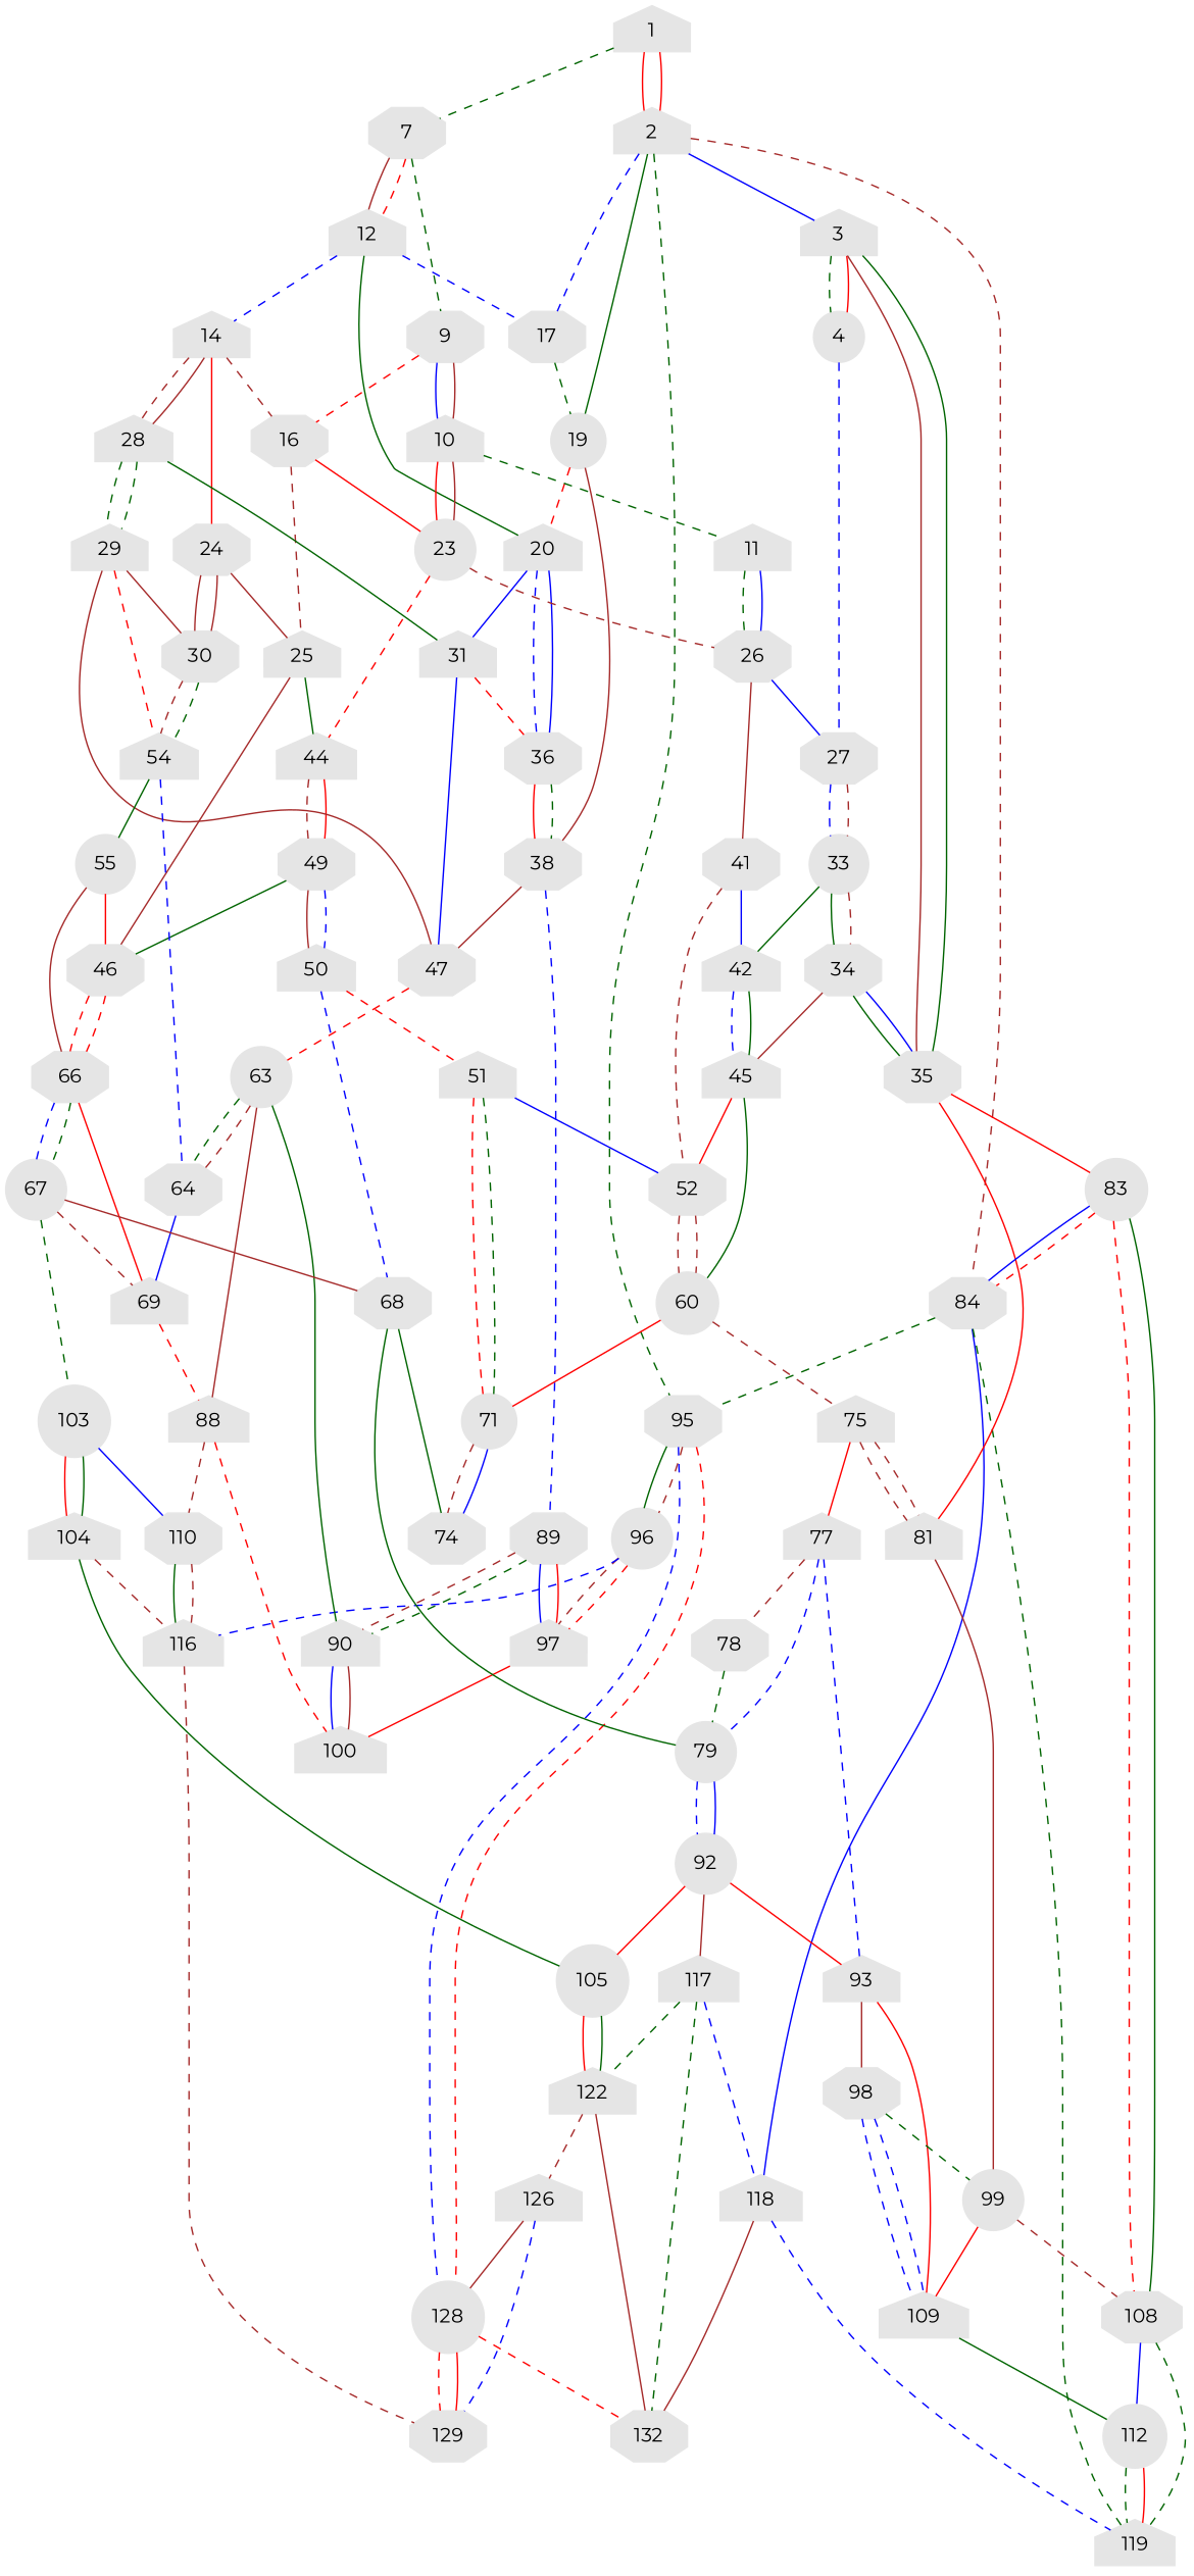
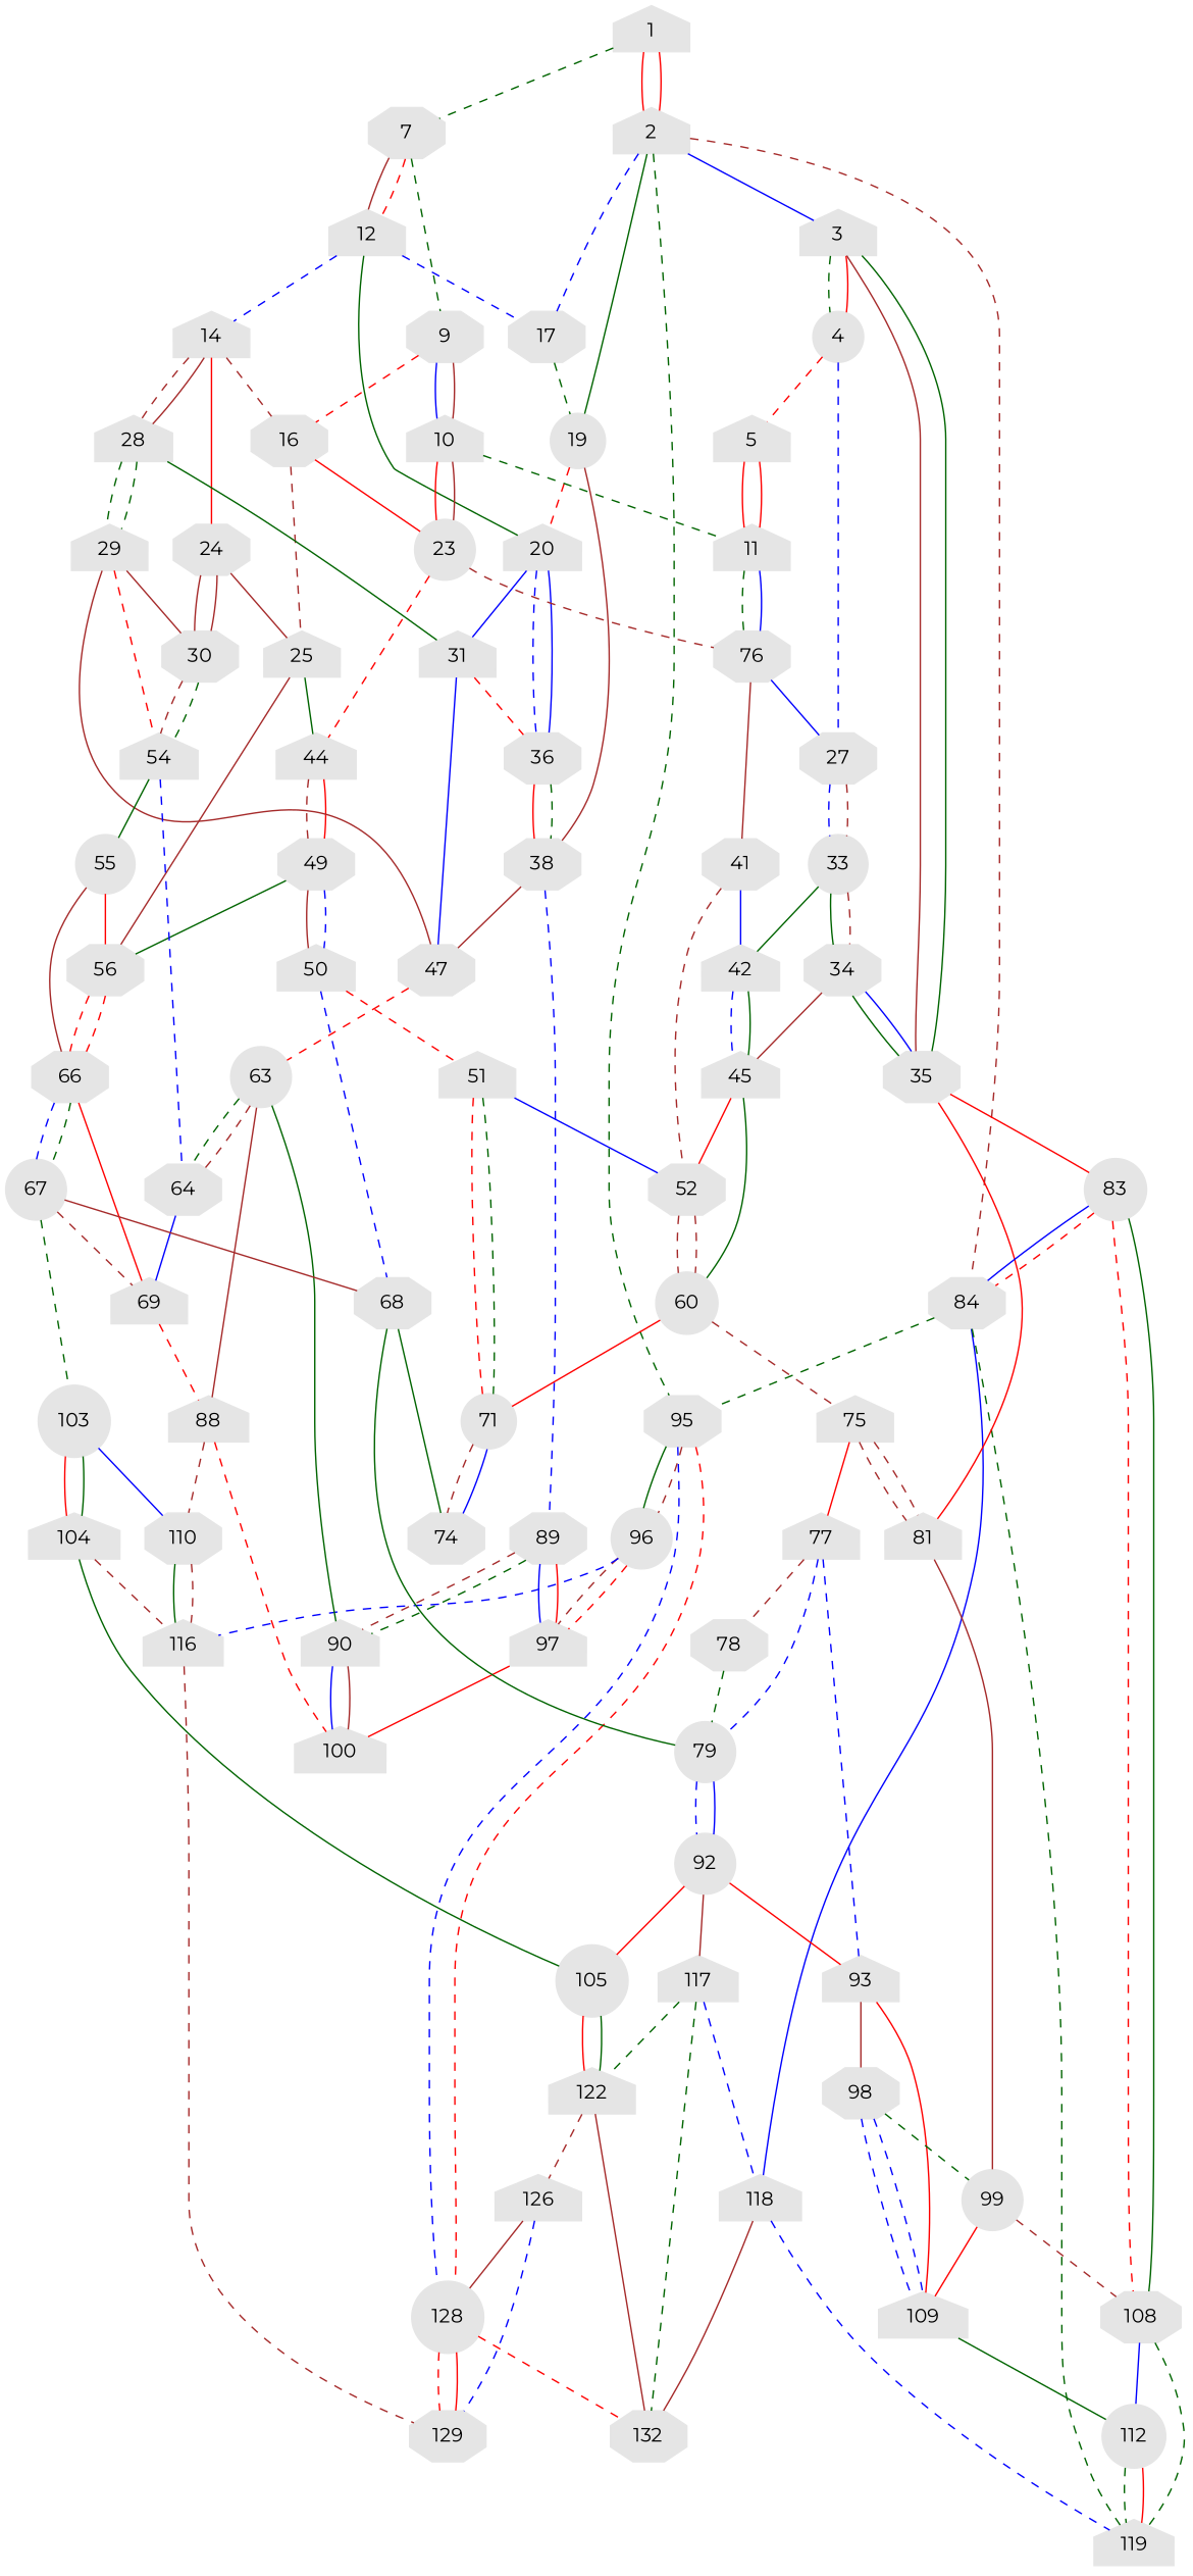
  graph {
    fontname=Montserrat
    node [color=gray90 fontname=Montserrat shape=house style=filled]
    edge [color=brown fontname=Montserrat style=solid]
    2 [super="+18"]
    1
    7 [shape=octagon super="+8"]
    3
    17 [shape=octagon]
    19 [shape=circle super="+32"]
    84 [shape=octagon super="+121"]
    95 [shape=octagon]
    9 [shape=octagon]
    12 [super="+13"]
    4 [shape=circle]
    35 [shape=octagon super="+82"]
    20 [super="+21"]
    38 [shape=octagon super="+58"]
    118 [super="+131"]
    119 [super="+120"]
    96 [shape=circle super="+115"]
    128 [shape=circle super="+134"]
+   5 [super="+6"]
    27 [shape=octagon]
    81
    83 [shape=circle]
    11
    33 [shape=circle]
-   26 [shape=octagon super="+40"]
+   26 [shape=octagon super="+40" label=76]
    10
    16 [shape=octagon super="+22"]
    14 [super="+15"]
    23 [shape=circle super="+39"]
    25 [super="+43"]
    44
    41 [shape=octagon]
    24 [shape=octagon]
    28
    31 [super="+37"]
    36 [shape=octagon]
    30 [shape=octagon]
    29 [super="+48"]
-   56 [shape=octagon super="+57" label=46]
+   56 [shape=octagon super="+57"]
    47 [shape=octagon super="+59"]
    89 [shape=octagon]
    49 [shape=octagon super="+61"]
    54 [super="+62"]
    66 [shape=octagon super="+70"]
    42
    52 [shape=octagon super="+53"]
    34 [shape=octagon]
    63 [shape=circle super="+87"]
    55 [shape=circle]
    64 [shape=octagon]
    45 [super="+46"]
    60 [shape=circle super="+72"]
    99 [shape=circle super="+107"]
    108 [shape=octagon super="+113"]
    90 [super="+91"]
    97 [super="+114"]
    50 [super="+65"]
    71 [shape=circle]
    75
    88 [super="+102"]
    51
    68 [shape=octagon super="+73"]
    74 [shape=octagon]
    79 [shape=circle super="+80"]
    69 [super="+85"]
    67 [shape=circle super="+86"]
    n67 [label=77 super="+77"]
    100 [super="+101"]
    110 [shape=octagon]
    103 [shape=circle]
    104 [super="+125"]
    92 [shape=circle super="+106"]
    78 [shape=octagon]
    93 [super="+94"]
    98 [shape=octagon]
    109 [super="+111"]
    105 [shape=circle]
    117 [super="+123"]
    112 [shape=circle]
    132 [shape=octagon super="+133"]
    116 [super="+124"]
    122 [super="+127"]
    129 [shape=octagon]
    126 [super="+130"]
    2 -- 3 [color=blue]
    2 -- 17 [color=blue style=dashed]
    2 -- 19 [color=darkgreen]
    2 -- 84 [style=dashed]
    2 -- 95 [color=darkgreen style=dashed]
    1 -- 2 [color=red]
    1 -- 2 [color=red]
    1 -- 7 [color=darkgreen style=dashed]
    7 -- 9 [color=darkgreen style=dashed]
    7 -- 12
    7 -- 12 [color=red style=dashed]
    3 -- 4 [color=darkgreen style=dashed]
    3 -- 4 [color=red]
    3 -- 35
    3 -- 35 [color=darkgreen]
    17 -- 19 [color=darkgreen style=dashed]
    19 -- 20 [color=red style=dashed]
    19 -- 38
    84 -- 95 [color=darkgreen style=dashed]
    84 -- 118 [color=blue]
    84 -- 119 [color=darkgreen style=dashed]
    95 -- 96 [color=darkgreen]
    95 -- 96 [style=dashed]
    95 -- 128 [color=blue style=dashed]
    95 -- 128 [color=red style=dashed]
    9 -- 10 [color=blue]
    9 -- 10
    9 -- 16 [color=red style=dashed]
    12 -- 17 [color=blue style=dashed]
    12 -- 20 [color=darkgreen]
    12 -- 14 [color=blue style=dashed]
+   4 -- 5 [color=red style=dashed]
    4 -- 27 [color=blue style=dashed]
    35 -- 81 [color=red]
    35 -- 83 [color=red]
    20 -- 31 [color=blue]
    20 -- 36 [color=blue style=dashed]
    20 -- 36 [color=blue]
    38 -- 47
    38 -- 89 [color=blue style=dashed]
    118 -- 119 [color=blue style=dashed]
    118 -- 132
    96 -- 97 [style=dashed weight=2]
    96 -- 97 [color=red style=dashed]
    96 -- 116 [color=blue style=dashed]
    128 -- 132 [color=red style=dashed]
    128 -- 129 [color=red style=dashed]
    128 -- 129 [color=red]
+   5 -- 11 [color=red]
+   5 -- 11 [color=red]
    27 -- 33 [color=blue style=dashed]
    27 -- 33 [style=dashed]
    81 -- 99
    83 -- 84 [color=blue]
    83 -- 84 [color=red style=dashed]
    83 -- 108 [color=red style=dashed]
    83 -- 108 [color=darkgreen]
    11 -- 26 [color=darkgreen style=dashed]
    11 -- 26 [color=blue]
    33 -- 42 [color=darkgreen]
    33 -- 34 [color=darkgreen]
    33 -- 34 [style=dashed]
    26 -- 27 [color=blue]
    26 -- 41
    10 -- 11 [color=darkgreen style=dashed]
    10 -- 23 [color=red]
    10 -- 23
    16 -- 23 [color=red]
    16 -- 25 [style=dashed]
    14 -- 16 [style=dashed]
    14 -- 24 [color=red]
    14 -- 28 [style=dashed]
    14 -- 28
    23 -- 26 [style=dashed]
    23 -- 44 [color=red style=dashed]
    25 -- 44 [color=darkgreen]
    25 -- 56
    44 -- 49 [style=dashed]
    44 -- 49 [color=red]
    41 -- 42 [color=blue]
    41 -- 52 [style=dashed]
    24 -- 25
    24 -- 30
    24 -- 30
    28 -- 31 [color=darkgreen]
    28 -- 29 [color=darkgreen style=dashed]
    28 -- 29 [color=darkgreen style=dashed]
    31 -- 36 [color=red style=dashed]
    31 -- 47 [color=blue]
    36 -- 38 [color=red]
    36 -- 38 [color=darkgreen style=dashed]
    30 -- 54 [style=dashed]
    30 -- 54 [color=darkgreen style=dashed]
    29 -- 30
    29 -- 47
    29 -- 54 [color=red style=dashed]
    56 -- 66 [color=red style=dashed]
    56 -- 66 [color=red style=dashed]
    47 -- 63 [color=red style=dashed]
    89 -- 90 [style=dashed]
    89 -- 90 [color=darkgreen style=dashed]
    89 -- 97 [color=blue]
    89 -- 97 [color=red]
    49 -- 56 [color=darkgreen]
    49 -- 50 [weight=2]
    49 -- 50 [color=blue style=dashed]
    54 -- 55 [color=darkgreen]
    54 -- 64 [color=blue style=dashed]
    66 -- 69 [color=red]
    66 -- 67 [color=blue style=dashed]
    66 -- 67 [color=darkgreen style=dashed]
    42 -- 45 [color=blue style=dashed]
    42 -- 45 [color=darkgreen]
    52 -- 60 [style=dashed]
    52 -- 60 [style=dashed]
    34 -- 35 [color=darkgreen]
    34 -- 35 [color=blue]
    34 -- 45
    63 -- 64 [color=darkgreen style=dashed]
    63 -- 64 [style=dashed]
    63 -- 90 [color=darkgreen]
    63 -- 88
    55 -- 56 [color=red]
    55 -- 66
    64 -- 69 [color=blue]
    45 -- 52 [color=red]
    45 -- 60 [color=darkgreen]
    60 -- 71 [color=red]
    60 -- 75 [style=dashed]
    99 -- 108 [style=dashed]
    99 -- 109 [color=red]
    108 -- 119 [color=darkgreen style=dashed]
    108 -- 112 [color=blue]
    90 -- 100 [color=blue weight=2]
    90 -- 100
    97 -- 100 [color=red]
    50 -- 51 [color=red style=dashed]
    50 -- 68 [color=blue style=dashed]
    71 -- 74 [style=dashed]
    71 -- 74 [color=blue]
    75 -- 81 [style=dashed]
    75 -- 81 [style=dashed]
    75 -- n67 [color=red]
    88 -- 100 [color=red style=dashed]
    88 -- 110 [style=dashed]
    51 -- 52 [color=blue]
    51 -- 71 [color=red style=dashed]
    51 -- 71 [color=darkgreen style=dashed]
    68 -- 74 [color=darkgreen]
    68 -- 79 [color=darkgreen]
    79 -- 92 [color=blue style=dashed]
    79 -- 92 [color=blue]
    69 -- 88 [color=red style=dashed]
    67 -- 68
    67 -- 69 [style=dashed]
    67 -- 103 [color=darkgreen style=dashed]
    n67 -- 79 [color=blue style=dashed]
    n67 -- 78 [style=dashed]
    n67 -- 93 [color=blue style=dashed]
    110 -- 116 [color=darkgreen]
    110 -- 116 [style=dashed]
    103 -- 110 [color=blue]
    103 -- 104 [color=red]
    103 -- 104 [color=darkgreen]
    104 -- 105 [color=darkgreen]
    104 -- 116 [style=dashed]
    92 -- 93 [color=red]
    92 -- 105 [color=red]
    92 -- 117
    78 -- 79 [color=darkgreen style=dashed]
    93 -- 98
    93 -- 109 [color=red]
    98 -- 99 [color=darkgreen style=dashed]
    98 -- 109 [color=blue style=dashed]
    98 -- 109 [color=blue style=dashed]
    109 -- 112 [color=darkgreen]
    105 -- 122 [color=red]
    105 -- 122 [color=darkgreen]
    117 -- 118 [color=blue style=dashed]
    117 -- 132 [color=darkgreen style=dashed]
    117 -- 122 [color=darkgreen style=dashed]
    112 -- 119 [color=darkgreen style=dashed]
    112 -- 119 [color=red]
    116 -- 129 [style=dashed]
    122 -- 132
    122 -- 126 [style=dashed]
    126 -- 128
    126 -- 129 [color=blue style=dashed]
  }
